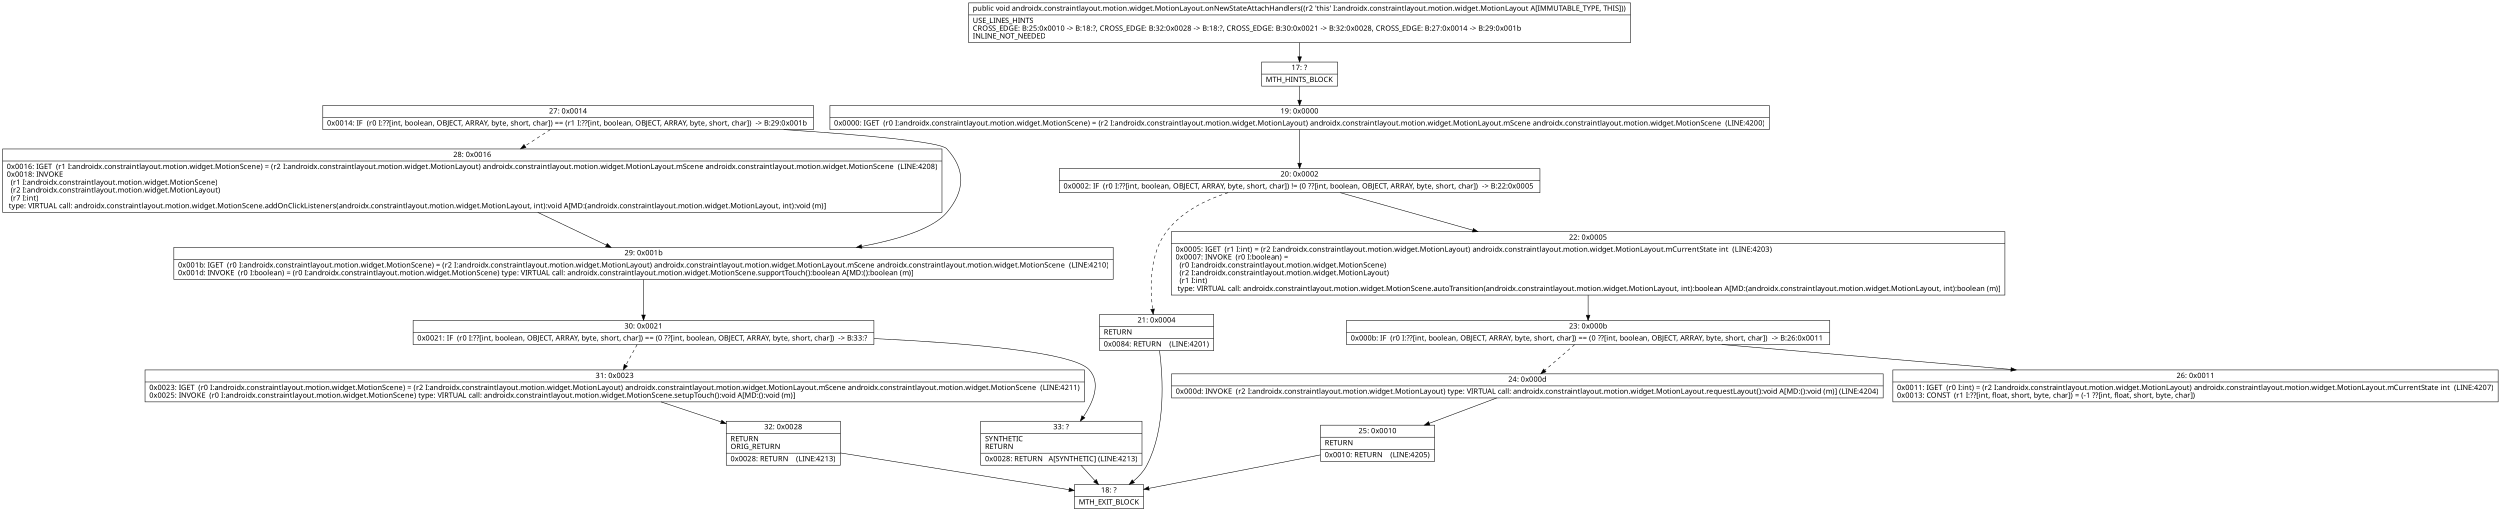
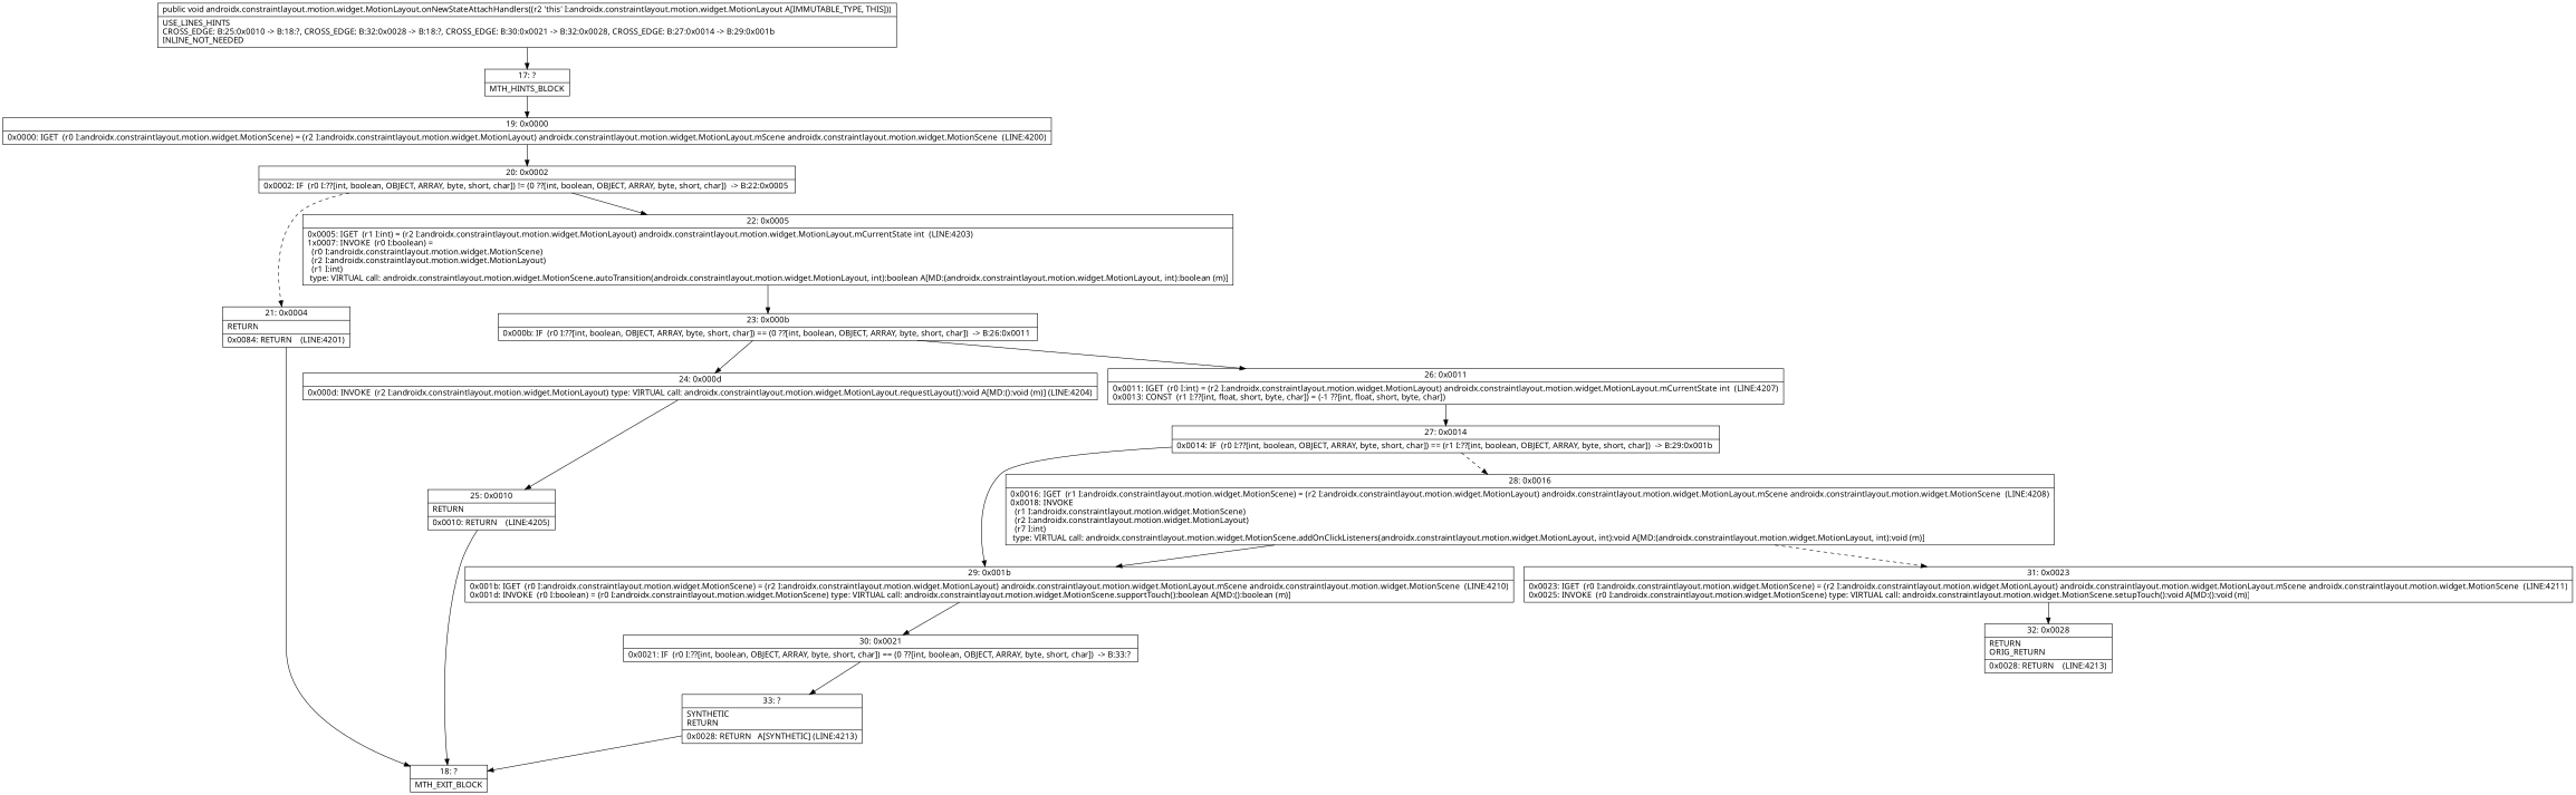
  digraph {
    fontname="Noto Sans"
    node [fontname="Noto Sans" shape=record]
    edge [fontname="Noto Sans"]
    n1 [label="{17\:\ ?|MTH_HINTS_BLOCK\l}"]
    n2 [label="{19\:\ 0x0000|0x0000: IGET  (r0 I:androidx.constraintlayout.motion.widget.MotionScene) = (r2 I:androidx.constraintlayout.motion.widget.MotionLayout) androidx.constraintlayout.motion.widget.MotionLayout.mScene androidx.constraintlayout.motion.widget.MotionScene  (LINE:4200)\l}"]
    n3 [label="{20\:\ 0x0002|0x0002: IF  (r0 I:??[int, boolean, OBJECT, ARRAY, byte, short, char]) != (0 ??[int, boolean, OBJECT, ARRAY, byte, short, char])  \-\> B:22:0x0005 \l}"]
    n4 [label="{21\:\ 0x0004|RETURN\l|0x0084: RETURN    (LINE:4201)\l}"]
-   n5 [label="{22\:\ 0x0005|0x0005: IGET  (r1 I:int) = (r2 I:androidx.constraintlayout.motion.widget.MotionLayout) androidx.constraintlayout.motion.widget.MotionLayout.mCurrentState int  (LINE:4203)\l0x0007: INVOKE  (r0 I:boolean) = \l  (r0 I:androidx.constraintlayout.motion.widget.MotionScene)\l  (r2 I:androidx.constraintlayout.motion.widget.MotionLayout)\l  (r1 I:int)\l type: VIRTUAL call: androidx.constraintlayout.motion.widget.MotionScene.autoTransition(androidx.constraintlayout.motion.widget.MotionLayout, int):boolean A[MD:(androidx.constraintlayout.motion.widget.MotionLayout, int):boolean (m)]\l}"]
+   n5 [label="{22\:\ 0x0005|0x0005: IGET  (r1 I:int) = (r2 I:androidx.constraintlayout.motion.widget.MotionLayout) androidx.constraintlayout.motion.widget.MotionLayout.mCurrentState int  (LINE:4203)\l1x0007: INVOKE  (r0 I:boolean) = \l  (r0 I:androidx.constraintlayout.motion.widget.MotionScene)\l  (r2 I:androidx.constraintlayout.motion.widget.MotionLayout)\l  (r1 I:int)\l type: VIRTUAL call: androidx.constraintlayout.motion.widget.MotionScene.autoTransition(androidx.constraintlayout.motion.widget.MotionLayout, int):boolean A[MD:(androidx.constraintlayout.motion.widget.MotionLayout, int):boolean (m)]\l}"]
    n6 [label="{18\:\ ?|MTH_EXIT_BLOCK\l}"]
    n7 [label="{23\:\ 0x000b|0x000b: IF  (r0 I:??[int, boolean, OBJECT, ARRAY, byte, short, char]) == (0 ??[int, boolean, OBJECT, ARRAY, byte, short, char])  \-\> B:26:0x0011 \l}"]
    n8 [label="{24\:\ 0x000d|0x000d: INVOKE  (r2 I:androidx.constraintlayout.motion.widget.MotionLayout) type: VIRTUAL call: androidx.constraintlayout.motion.widget.MotionLayout.requestLayout():void A[MD:():void (m)] (LINE:4204)\l}"]
    n9 [label="{26\:\ 0x0011|0x0011: IGET  (r0 I:int) = (r2 I:androidx.constraintlayout.motion.widget.MotionLayout) androidx.constraintlayout.motion.widget.MotionLayout.mCurrentState int  (LINE:4207)\l0x0013: CONST  (r1 I:??[int, float, short, byte, char]) = (\-1 ??[int, float, short, byte, char]) \l}"]
    n10 [label="{25\:\ 0x0010|RETURN\l|0x0010: RETURN    (LINE:4205)\l}"]
    n11 [label="{27\:\ 0x0014|0x0014: IF  (r0 I:??[int, boolean, OBJECT, ARRAY, byte, short, char]) == (r1 I:??[int, boolean, OBJECT, ARRAY, byte, short, char])  \-\> B:29:0x001b \l}"]
    n12 [label="{28\:\ 0x0016|0x0016: IGET  (r1 I:androidx.constraintlayout.motion.widget.MotionScene) = (r2 I:androidx.constraintlayout.motion.widget.MotionLayout) androidx.constraintlayout.motion.widget.MotionLayout.mScene androidx.constraintlayout.motion.widget.MotionScene  (LINE:4208)\l0x0018: INVOKE  \l  (r1 I:androidx.constraintlayout.motion.widget.MotionScene)\l  (r2 I:androidx.constraintlayout.motion.widget.MotionLayout)\l  (r7 I:int)\l type: VIRTUAL call: androidx.constraintlayout.motion.widget.MotionScene.addOnClickListeners(androidx.constraintlayout.motion.widget.MotionLayout, int):void A[MD:(androidx.constraintlayout.motion.widget.MotionLayout, int):void (m)]\l}"]
    n13 [label="{29\:\ 0x001b|0x001b: IGET  (r0 I:androidx.constraintlayout.motion.widget.MotionScene) = (r2 I:androidx.constraintlayout.motion.widget.MotionLayout) androidx.constraintlayout.motion.widget.MotionLayout.mScene androidx.constraintlayout.motion.widget.MotionScene  (LINE:4210)\l0x001d: INVOKE  (r0 I:boolean) = (r0 I:androidx.constraintlayout.motion.widget.MotionScene) type: VIRTUAL call: androidx.constraintlayout.motion.widget.MotionScene.supportTouch():boolean A[MD:():boolean (m)]\l}"]
    n14 [label="{30\:\ 0x0021|0x0021: IF  (r0 I:??[int, boolean, OBJECT, ARRAY, byte, short, char]) == (0 ??[int, boolean, OBJECT, ARRAY, byte, short, char])  \-\> B:33:? \l}"]
    n15 [label="{31\:\ 0x0023|0x0023: IGET  (r0 I:androidx.constraintlayout.motion.widget.MotionScene) = (r2 I:androidx.constraintlayout.motion.widget.MotionLayout) androidx.constraintlayout.motion.widget.MotionLayout.mScene androidx.constraintlayout.motion.widget.MotionScene  (LINE:4211)\l0x0025: INVOKE  (r0 I:androidx.constraintlayout.motion.widget.MotionScene) type: VIRTUAL call: androidx.constraintlayout.motion.widget.MotionScene.setupTouch():void A[MD:():void (m)]\l}"]
    n16 [label="{33\:\ ?|SYNTHETIC\lRETURN\l|0x0028: RETURN   A[SYNTHETIC] (LINE:4213)\l}"]
    n17 [label="{32\:\ 0x0028|RETURN\lORIG_RETURN\l|0x0028: RETURN    (LINE:4213)\l}"]
    n18 [label="{public void androidx.constraintlayout.motion.widget.MotionLayout.onNewStateAttachHandlers((r2 'this' I:androidx.constraintlayout.motion.widget.MotionLayout A[IMMUTABLE_TYPE, THIS]))  | USE_LINES_HINTS\lCROSS_EDGE: B:25:0x0010 \-\> B:18:?, CROSS_EDGE: B:32:0x0028 \-\> B:18:?, CROSS_EDGE: B:30:0x0021 \-\> B:32:0x0028, CROSS_EDGE: B:27:0x0014 \-\> B:29:0x001b\lINLINE_NOT_NEEDED\l}"]
    n1 -> n2
    n2 -> n3
    n3 -> n4 [style=dashed]
    n3 -> n5
    n4 -> n6
    n5 -> n7
-   n7 -> n8 [style=dashed]
+   n7 -> n8 [style=solid]
    n7 -> n9
    n8 -> n10
+   n9 -> n11
    n10 -> n6
    n11 -> n12 [style=dashed]
    n11 -> n13
    n12 -> n13
    n13 -> n14
-   n14 -> n15 [style=dashed]
+   n12 -> n15 [style=dashed]
    n14 -> n16
    n15 -> n17
    n16 -> n6
-   n17 -> n6
    n18 -> n1
  }
